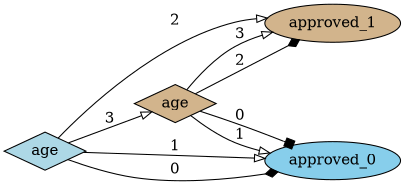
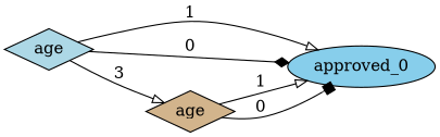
  digraph {
    rankdir=LR
    node [style=filled fillcolor=tan]
    edge [arrowhead=onormal]
-   n1 [label=approved_1]
    n2 [label=approved_0 fillcolor=skyblue]
    n3 [label=age shape=diamond]
    n4 [label=age shape=diamond fillcolor=lightblue]
-   n3 -> n1 [label=3]
-   n3 -> n1 [label=2 arrowhead=diamond]
    n3 -> n2 [label=1]
    n3 -> n2 [label=0 arrowhead=box]
-   n4 -> n1 [label=2]
    n4 -> n2 [label=1]
    n4 -> n2 [label=0 arrowhead=diamond]
    n4 -> n3 [label=3]
  }
